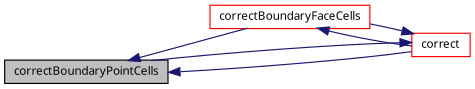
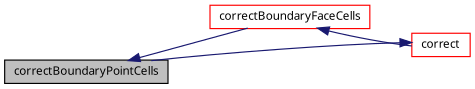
  digraph {
    fontname="Noto Sans"
    rankdir=LR
    node [color=red fontname="Noto Sans" fontsize=10 shape=record]
    edge [color=midnightblue dir=back fontname="Noto Sans" fontsize=10 labelfontname=Helvetica labelfontsize=10 style=solid]
    n1 [color=black fillcolor=grey75 fontcolor=black height=0.2 label=correctBoundaryPointCells style=filled width=0.4]
    n2 [height=0.2 label=correctBoundaryFaceCells width=0.4]
    n3 [height=0.2 label=correct width=0.4]
    n1 -> n2
-   n1 -> n3
    n2 -> n3
    n3 -> n1
-   n3 -> n2
  }
